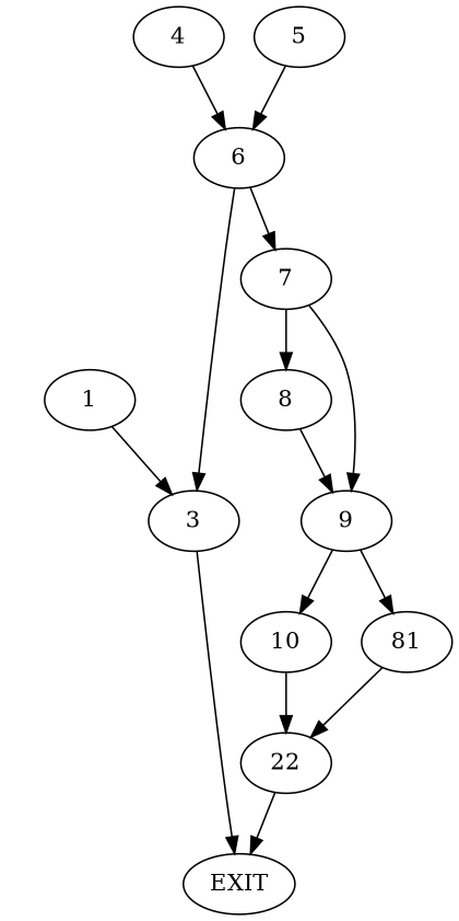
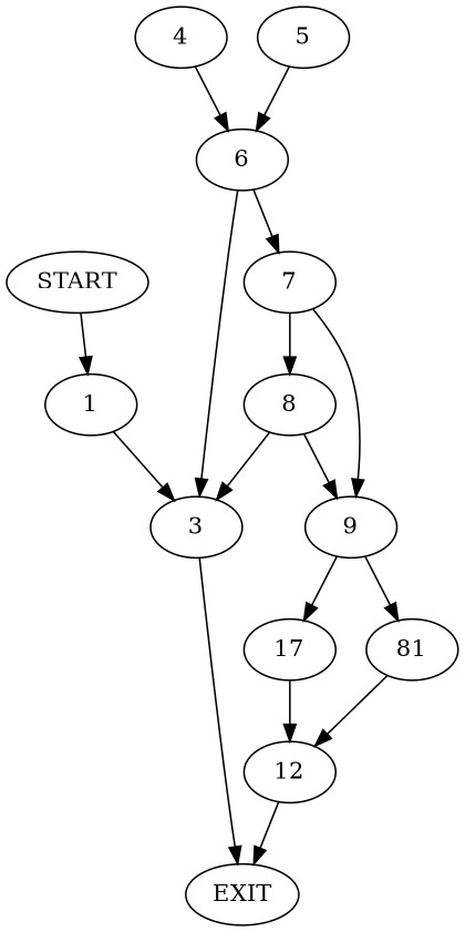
  digraph {
+   n1 [label=START]
    1
    3
    n4 [label=EXIT]
    4
    6
    5
    7
    8
    9
-   10
+   10 [label=17]
    n12 [label=81]
-   12 [label=22]
+   12
+   n1 -> 1
    1 -> 3
    3 -> n4
    4 -> 6
    6 -> 3
    6 -> 7
    5 -> 6
    7 -> 8
    7 -> 9
+   8 -> 3
    8 -> 9
    9 -> 10
    9 -> n12
    10 -> 12
    n12 -> 12
    12 -> n4
  }
